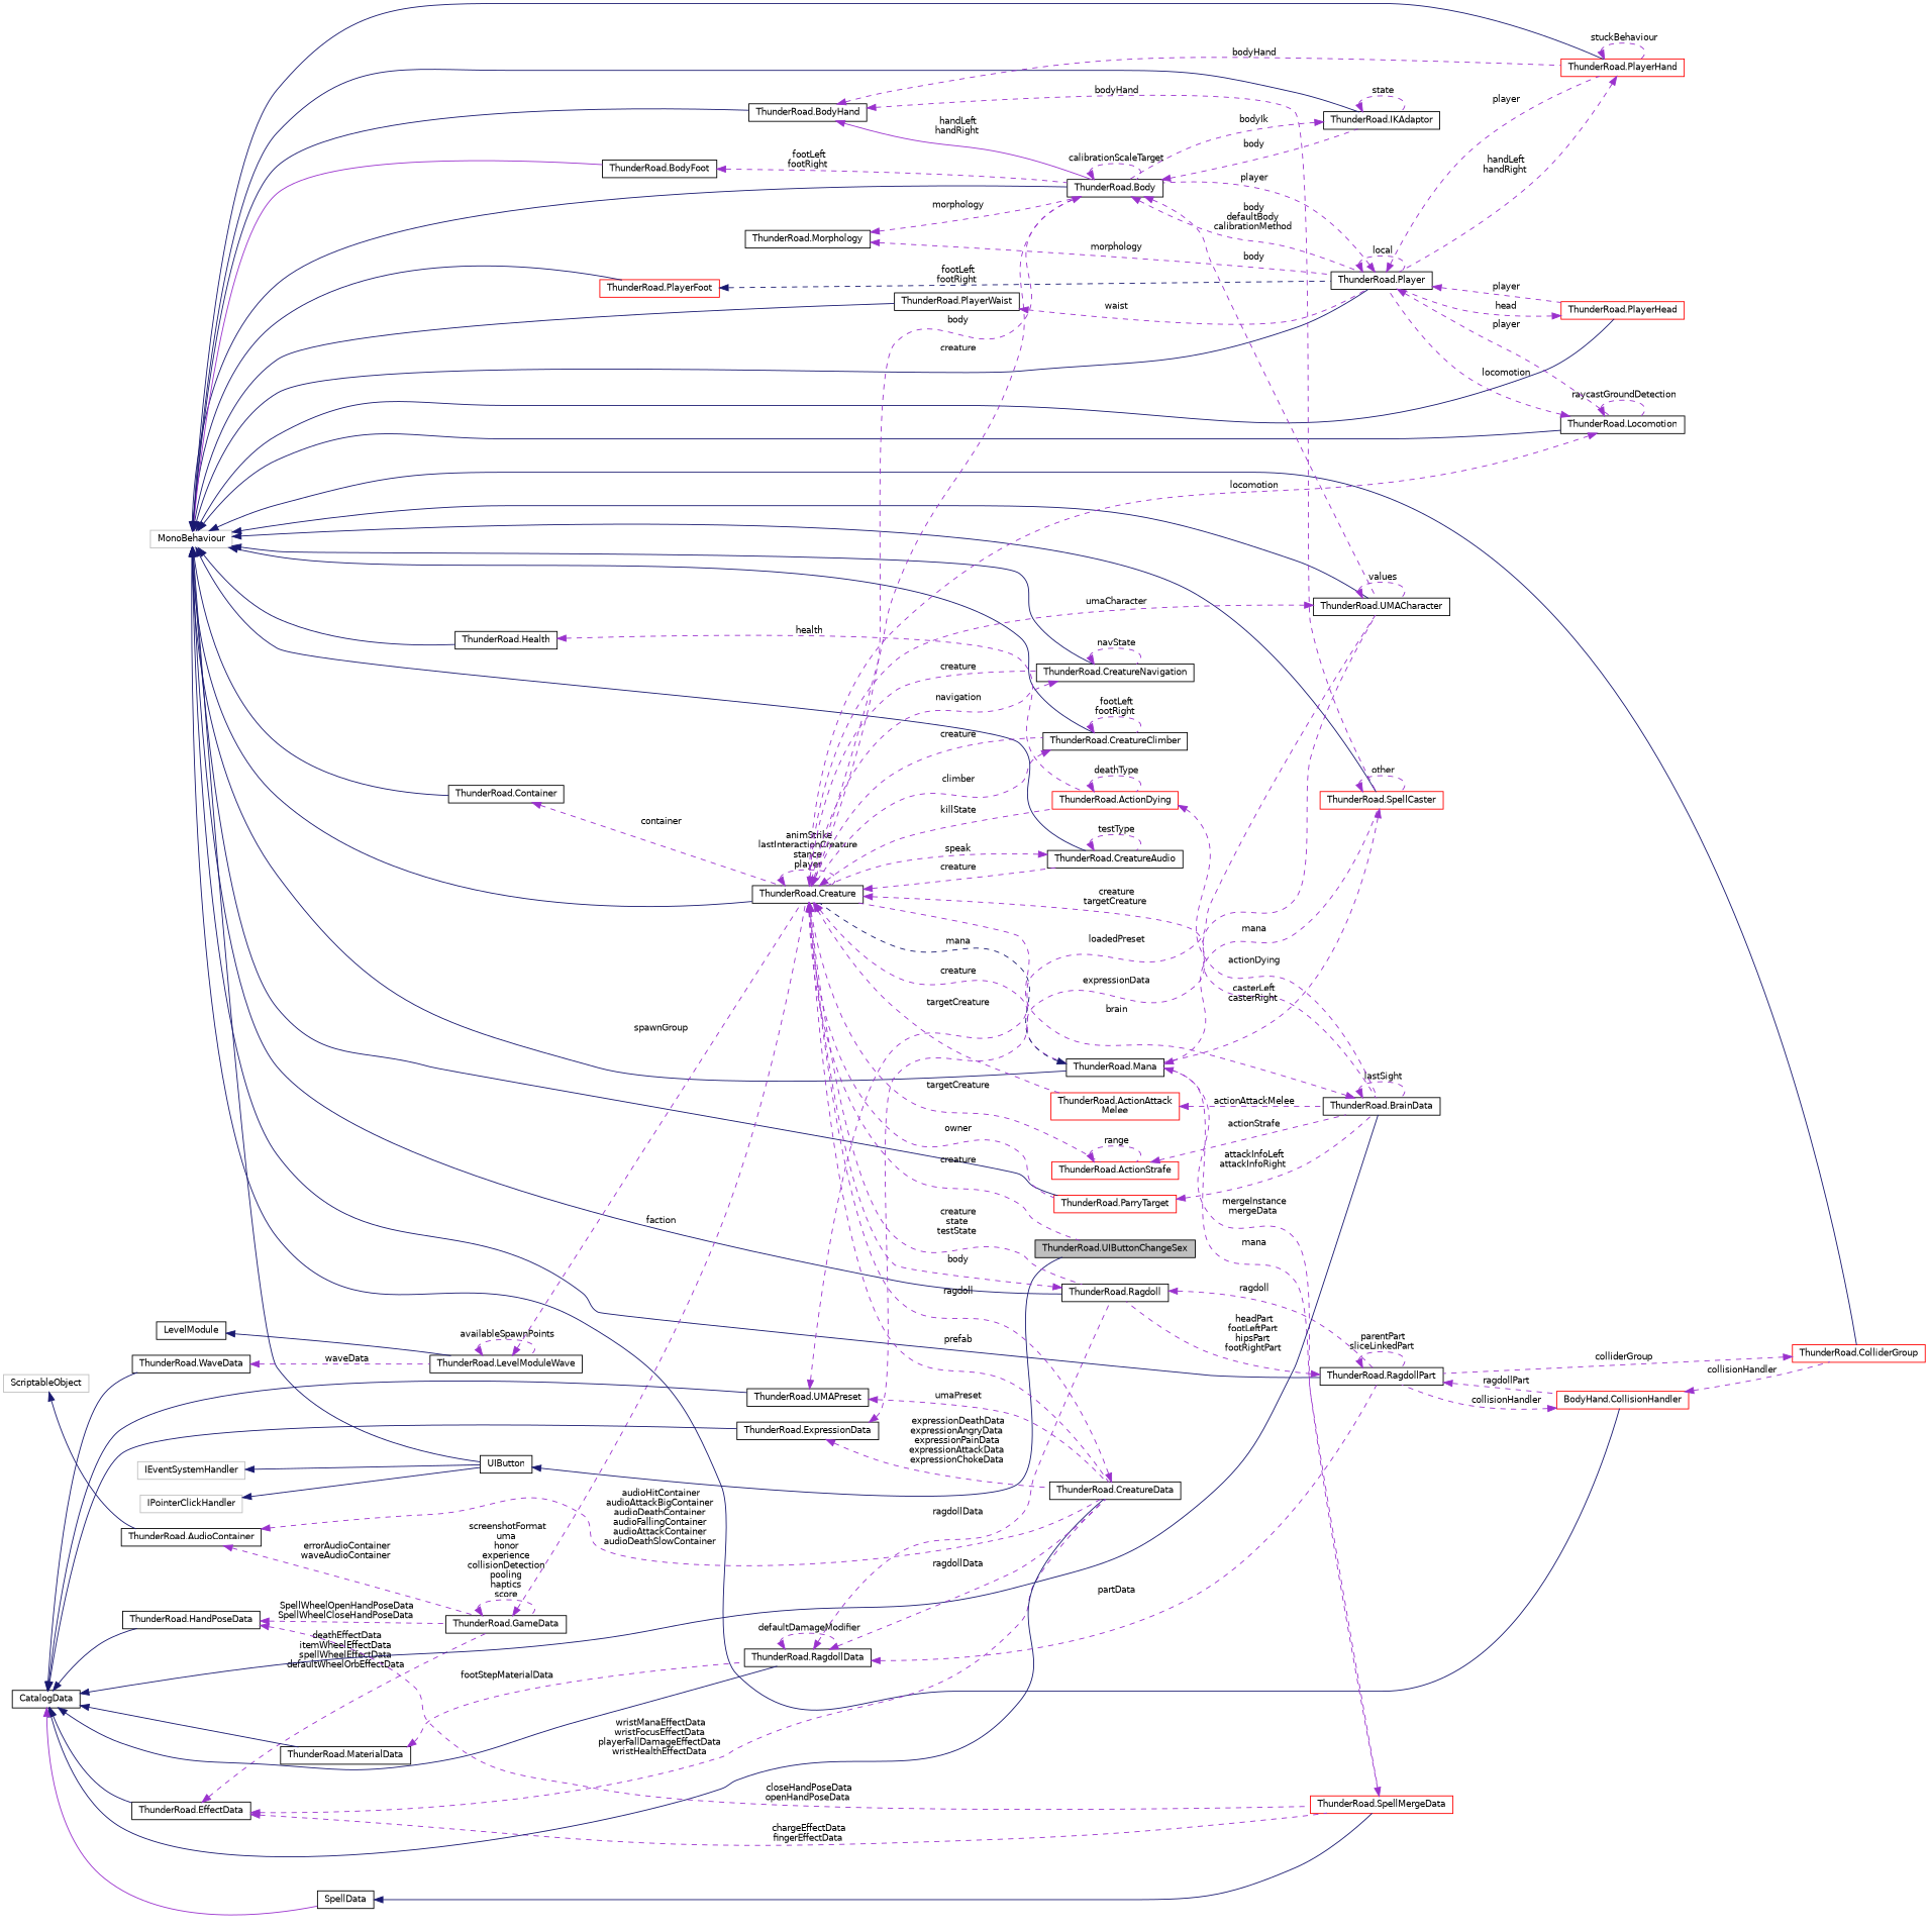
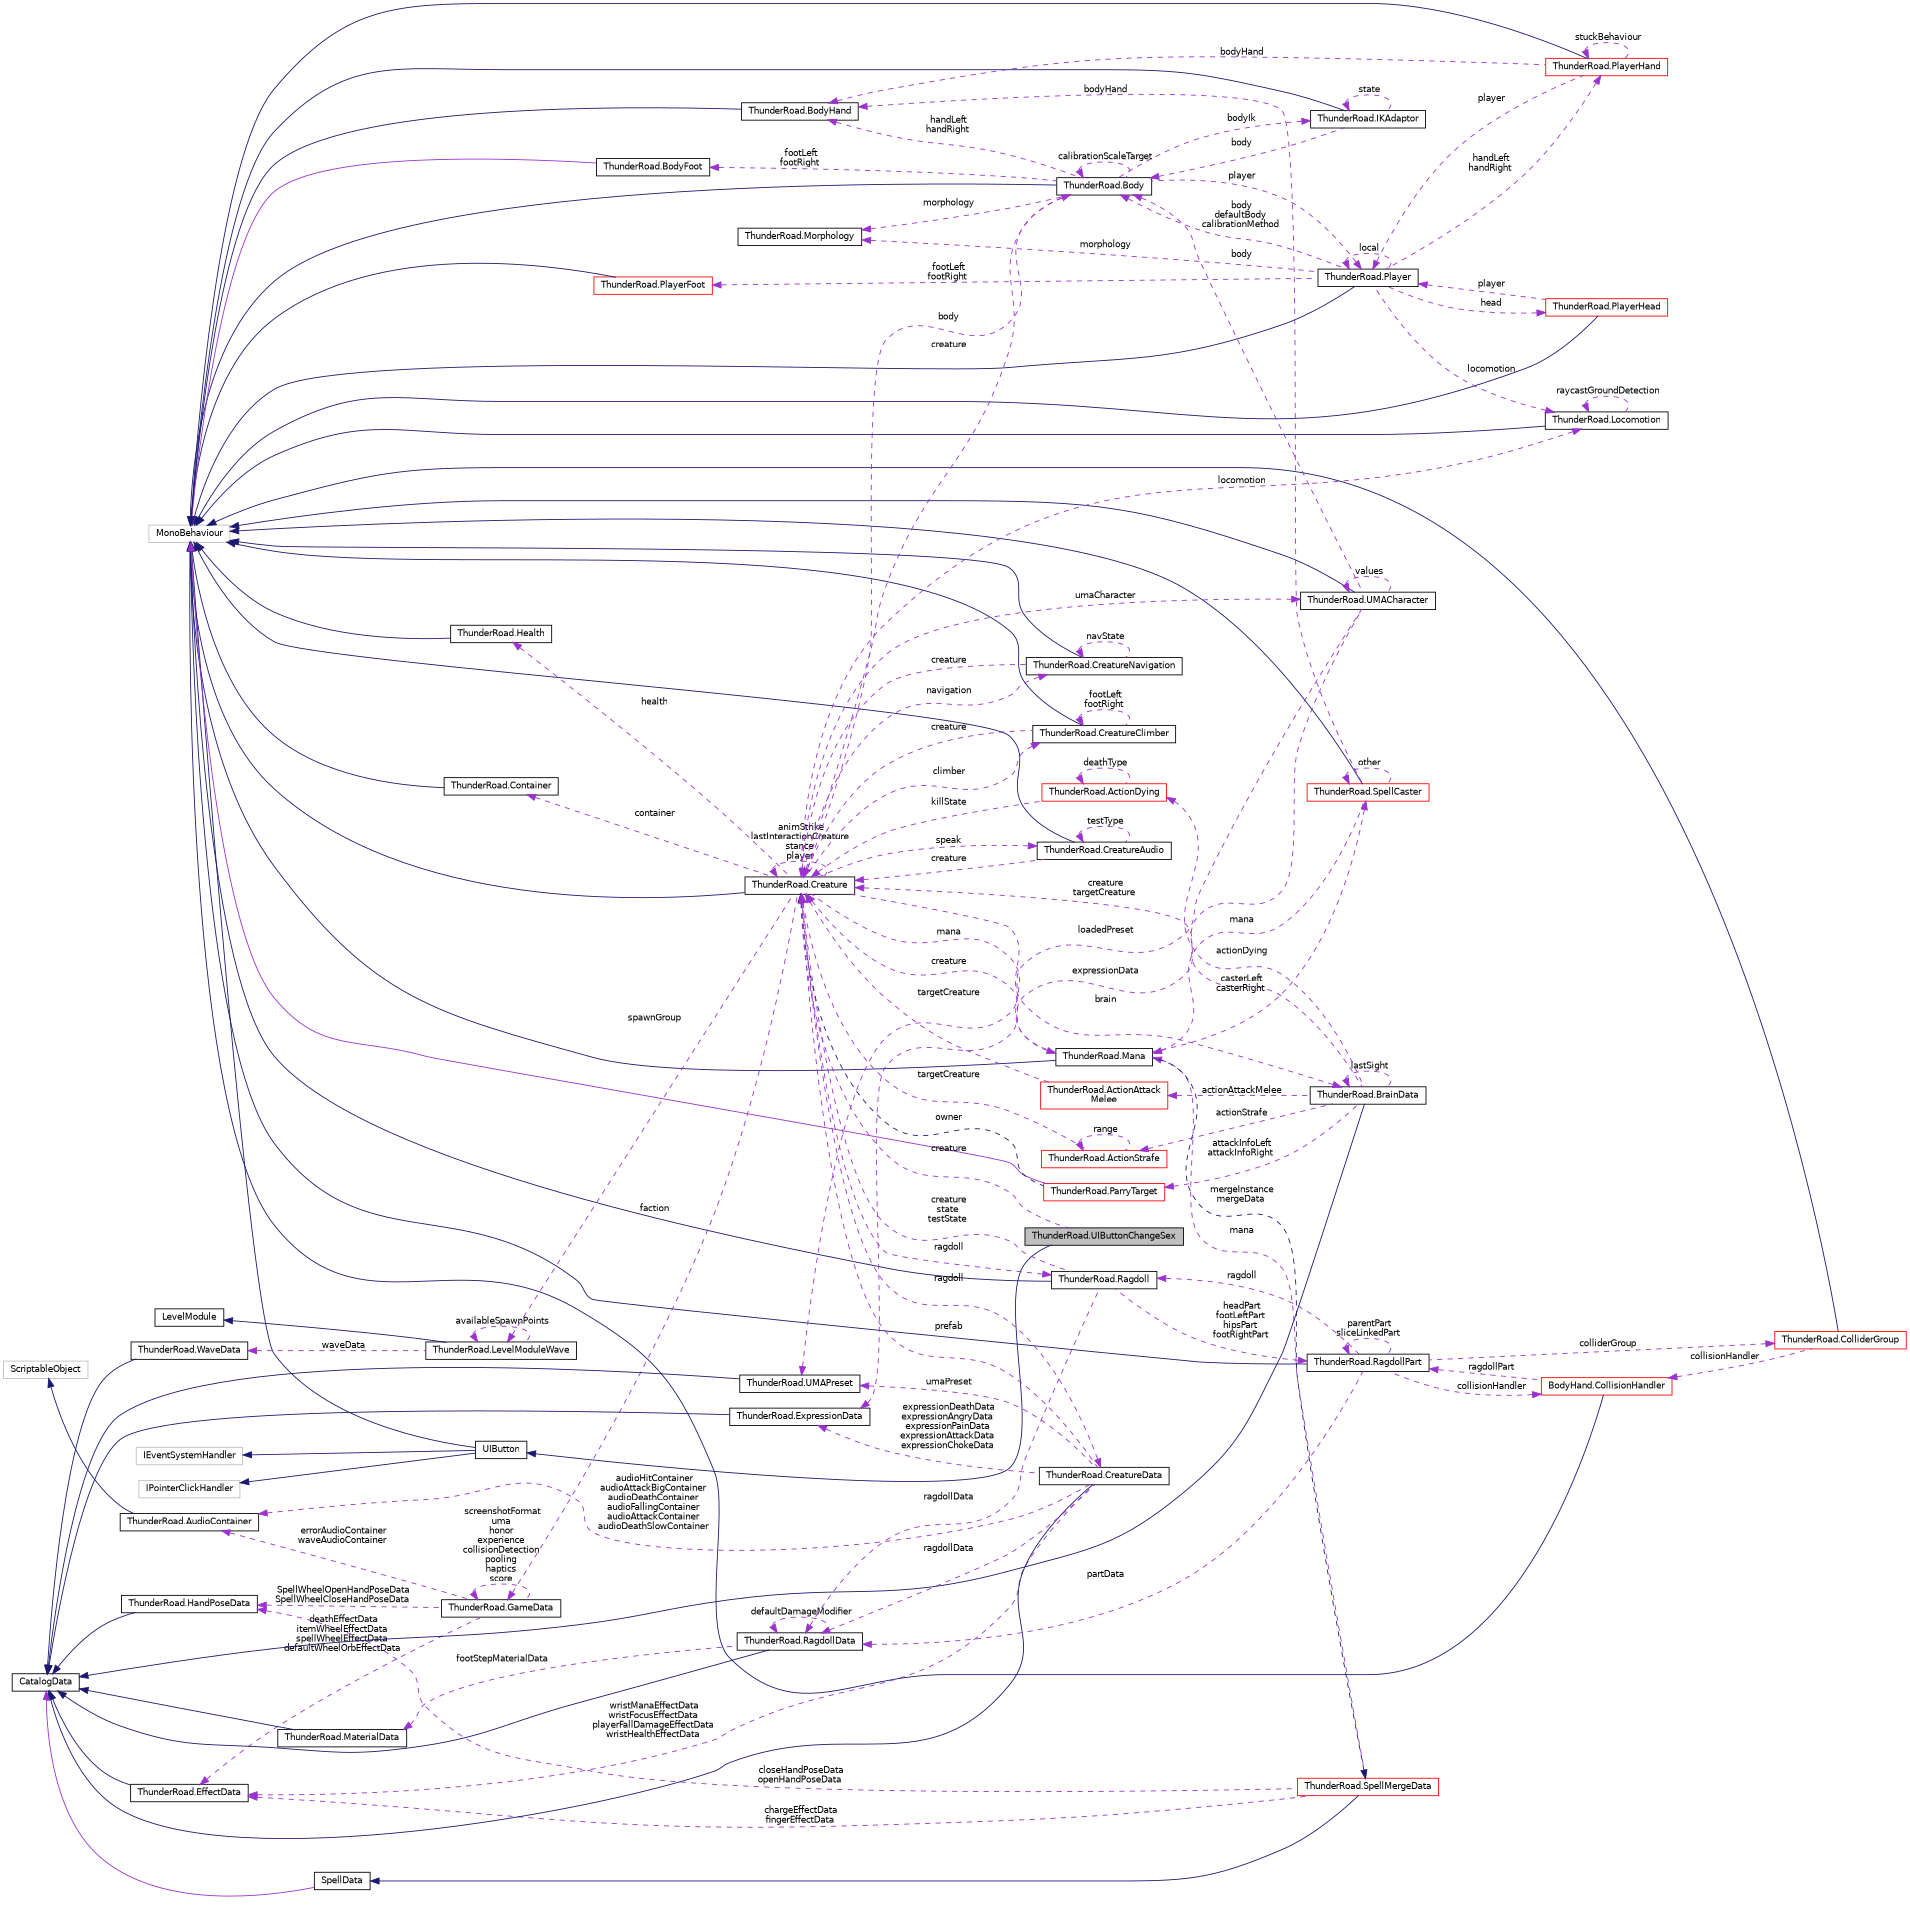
  digraph {
    rankdir=LR
    node [color=black fillcolor=white fontname=Helvetica fontsize=10 shape=record style=filled]
    edge [color=darkorchid3 dir=back fontname=Helvetica fontsize=10 labelfontname=Helvetica labelfontsize=10 style=dashed]
    n1 [fillcolor=grey75 fontcolor=black height=0.2 label="ThunderRoad.UIButtonChangeSex" width=0.4]
    n2 [height=0.2 label=UIButton width=0.4]
    n3 [color=grey75 height=0.2 label=MonoBehaviour width=0.4]
    n4 [height=0.2 label="ThunderRoad.Creature" width=0.4]
    n5 [height=0.2 label="ThunderRoad.CreatureClimber" width=0.4]
    n6 [height=0.2 label="ThunderRoad.Health" width=0.4]
    n7 [height=0.2 label="ThunderRoad.Locomotion" width=0.4]
    n8 [height=0.2 label="ThunderRoad.Player" width=0.4]
    n9 [color=red height=0.2 label="ThunderRoad.PlayerFoot" width=0.4]
    n10 [color=red height=0.2 label="ThunderRoad.PlayerHead" width=0.4]
    n11 [height=0.2 label="ThunderRoad.Body" width=0.4]
    n12 [height=0.2 label="ThunderRoad.IKAdaptor" width=0.4]
    n13 [height=0.2 label="ThunderRoad.BodyHand" width=0.4]
    n14 [height=0.2 label="ThunderRoad.BodyFoot" width=0.4]
-   n15 [height=0.2 label="ThunderRoad.PlayerWaist" width=0.4]
    n16 [color=red height=0.2 label="ThunderRoad.PlayerHand" width=0.4]
    n17 [height=0.2 label="ThunderRoad.Ragdoll" width=0.4]
    n18 [height=0.2 label="ThunderRoad.RagdollPart" width=0.4]
    n19 [color=red height=0.2 label="BodyHand.CollisionHandler" width=0.4]
    n20 [color=red height=0.2 label="ThunderRoad.ColliderGroup" width=0.4]
    n21 [height=0.2 label="ThunderRoad.CreatureAudio" width=0.4]
    n22 [height=0.2 label="ThunderRoad.Mana" width=0.4]
    n23 [color=red height=0.2 label="ThunderRoad.SpellCaster" width=0.4]
    n24 [height=0.2 label="ThunderRoad.UMACharacter" width=0.4]
    n25 [height=0.2 label="ThunderRoad.Container" width=0.4]
    n26 [color=red height=0.2 label="ThunderRoad.ParryTarget" width=0.4]
    n27 [height=0.2 label="ThunderRoad.CreatureNavigation" width=0.4]
    n28 [height=0.2 label="ThunderRoad.CreatureData" width=0.4]
    n29 [height=0.2 label="ThunderRoad.BrainData" width=0.4]
    n30 [color=red height=0.2 label="ThunderRoad.ActionDying" width=0.4]
    n31 [color=red height=0.2 label="ThunderRoad.ActionAttack\lMelee" width=0.4]
    n32 [color=red height=0.2 label="ThunderRoad.ActionStrafe" width=0.4]
    n33 [color=red height=0.2 label="ThunderRoad.SpellMergeData" width=0.4]
    n34 [color=grey75 height=0.2 label=IPointerClickHandler width=0.4]
    n35 [color=grey75 height=0.2 label=IEventSystemHandler width=0.4]
    n36 [height=0.2 label="ThunderRoad.GameData" width=0.4]
    n37 [height=0.2 label="ThunderRoad.EffectData" width=0.4]
    n38 [height=0.2 label=CatalogData width=0.4]
    n39 [height=0.2 label="ThunderRoad.HandPoseData" width=0.4]
    n40 [height=0.2 label="ThunderRoad.WaveData" width=0.4]
    n41 [height=0.2 label="ThunderRoad.RagdollData" width=0.4]
    n42 [height=0.2 label="ThunderRoad.MaterialData" width=0.4]
    n43 [height=0.2 label="ThunderRoad.UMAPreset" width=0.4]
    n44 [height=0.2 label="ThunderRoad.ExpressionData" width=0.4]
    n45 [height=0.2 label=SpellData width=0.4]
    n46 [height=0.2 label="ThunderRoad.LevelModuleWave" width=0.4]
    n47 [height=0.2 label="ThunderRoad.AudioContainer" width=0.4]
    n48 [color=grey75 height=0.2 label=ScriptableObject width=0.4]
    n49 [height=0.2 label=LevelModule width=0.4]
    n50 [height=0.2 label="ThunderRoad.Morphology" width=0.4]
    n2 -> n1 [color=midnightblue style=solid]
    n3 -> n2 [color=midnightblue style=solid]
    n3 -> n4 [color=midnightblue style=solid]
    n3 -> n5 [color=midnightblue style=solid]
    n3 -> n6 [color=midnightblue style=solid]
    n3 -> n7 [color=midnightblue style=solid]
    n3 -> n8 [color=midnightblue style=solid]
    n3 -> n9 [color=midnightblue style=solid]
    n3 -> n10 [color=midnightblue style=solid]
    n3 -> n11 [color=midnightblue style=solid]
    n3 -> n12 [color=midnightblue style=solid]
    n3 -> n13 [color=midnightblue style=solid]
    n3 -> n14 [style=solid]
-   n3 -> n15 [color=midnightblue style=solid]
    n3 -> n16 [color=midnightblue style=solid]
    n3 -> n17 [color=midnightblue style=solid]
    n3 -> n18 [color=midnightblue style=solid]
    n3 -> n19 [color=midnightblue style=solid]
    n3 -> n20 [color=midnightblue style=solid]
    n3 -> n21 [color=midnightblue style=solid]
    n3 -> n22 [color=midnightblue style=solid]
    n3 -> n23 [color=midnightblue style=solid]
    n3 -> n24 [color=midnightblue style=solid]
    n3 -> n25 [color=midnightblue style=solid]
-   n3 -> n26 [color=midnightblue style=solid]
+   n3 -> n26 [style=solid]
    n3 -> n27 [color=midnightblue style=solid]
    n4 -> n1 [label=" creature"]
    n4 -> n4 [label=" animStrike\nlastInteractionCreature\nstance\nplayer"]
    n4 -> n5 [label=" creature"]
    n4 -> n11 [label=" creature"]
    n4 -> n17 [label=" creature\nstate\ntestState"]
    n4 -> n21 [label=" creature"]
    n4 -> n22 [label=" creature"]
-   n4 -> n26 [label=" owner"]
+   n4 -> n26 [color=midnightblue label=" owner"]
    n4 -> n27 [label=" creature"]
    n4 -> n28 [label=" prefab"]
    n4 -> n29 [label=" creature\ntargetCreature"]
    n4 -> n30 [label=" killState"]
    n4 -> n31 [label=" targetCreature"]
    n4 -> n32 [label=" targetCreature"]
    n5 -> n4 [label=" climber"]
    n5 -> n5 [label=" footLeft\nfootRight"]
-   n6 -> n30 [label=" health"]
+   n6 -> n4 [label=" health"]
    n7 -> n4 [label=" locomotion"]
    n7 -> n7 [label=" raycastGroundDetection"]
    n7 -> n8 [label=" locomotion"]
-   n8 -> n7 [label=" player"]
    n8 -> n8 [label=" local"]
    n8 -> n10 [label=" player"]
    n8 -> n11 [label=" player"]
    n8 -> n16 [label=" player"]
-   n9 -> n8 [color=midnightblue label=" footLeft\nfootRight"]
+   n9 -> n8 [label=" footLeft\nfootRight"]
    n10 -> n8 [label=" head"]
    n11 -> n4 [label=" body"]
    n11 -> n8 [label=" body\ndefaultBody\ncalibrationMethod"]
    n11 -> n11 [label=" calibrationScaleTarget"]
    n11 -> n12 [label=" body"]
    n11 -> n24 [label=" body"]
    n12 -> n11 [label=" bodyIk"]
    n12 -> n12 [label=" state"]
-   n13 -> n11 [label=" handLeft\nhandRight" style=solid]
+   n13 -> n11 [label=" handLeft\nhandRight"]
    n13 -> n16 [label=" bodyHand"]
    n13 -> n23 [label=" bodyHand"]
    n14 -> n11 [label=" footLeft\nfootRight"]
-   n15 -> n8 [label=" waist"]
    n16 -> n8 [label=" handLeft\nhandRight"]
    n16 -> n16 [label=" stuckBehaviour"]
-   n17 -> n4 [label=" body"]
+   n17 -> n4 [label=" ragdoll"]
    n17 -> n18 [label=" ragdoll"]
    n18 -> n17 [label=" headPart\nfootLeftPart\nhipsPart\nfootRightPart"]
    n18 -> n18 [label=" parentPart\nsliceLinkedPart"]
    n18 -> n19 [label=" ragdollPart"]
    n19 -> n18 [label=" collisionHandler"]
    n19 -> n20 [label=" collisionHandler"]
    n20 -> n18 [label=" colliderGroup"]
    n21 -> n4 [label=" speak"]
    n21 -> n21 [label=" testType"]
-   n22 -> n4 [color=midnightblue label=" mana"]
+   n22 -> n4 [label=" mana"]
    n22 -> n23 [label=" mana"]
    n22 -> n33 [label=" mana"]
    n23 -> n22 [label=" casterLeft\ncasterRight"]
    n23 -> n23 [label=" other"]
    n24 -> n4 [label=" umaCharacter"]
    n24 -> n24 [label=" values"]
    n25 -> n4 [label=" container"]
    n26 -> n29 [label=" attackInfoLeft\nattackInfoRight"]
    n27 -> n4 [label=" navigation"]
    n27 -> n27 [label=" navState"]
    n28 -> n4 [label=" ragdoll"]
    n29 -> n4 [label=" brain"]
    n29 -> n29 [label=" lastSight"]
    n30 -> n29 [label=" actionDying"]
    n30 -> n30 [label=" deathType"]
    n31 -> n29 [label=" actionAttackMelee"]
    n32 -> n29 [label=" actionStrafe"]
    n32 -> n32 [label=" range"]
-   n33 -> n22 [label=" mergeInstance\nmergeData"]
+   n33 -> n22 [color=midnightblue label=" mergeInstance\nmergeData"]
    n34 -> n2 [color=midnightblue style=solid]
    n35 -> n2 [color=midnightblue style=solid]
    n36 -> n4 [label=" faction"]
    n36 -> n36 [label=" screenshotFormat\numa\nhonor\nexperience\ncollisionDetection\npooling\nhaptics\nscore"]
    n37 -> n28 [label=" wristManaEffectData\nwristFocusEffectData\nplayerFallDamageEffectData\nwristHealthEffectData"]
    n37 -> n33 [label=" chargeEffectData\nfingerEffectData"]
    n37 -> n36 [label=" deathEffectData\nitemWheelEffectData\nspellWheelEffectData\ndefaultWheelOrbEffectData"]
    n38 -> n28 [color=midnightblue style=solid]
    n38 -> n29 [color=midnightblue style=solid]
    n38 -> n37 [color=midnightblue style=solid]
    n38 -> n39 [color=midnightblue style=solid]
    n38 -> n40 [color=midnightblue style=solid]
    n38 -> n41 [color=midnightblue style=solid]
    n38 -> n42 [color=midnightblue style=solid]
    n38 -> n43 [color=midnightblue style=solid]
    n38 -> n44 [color=midnightblue style=solid]
    n38 -> n45 [style=solid]
    n39 -> n33 [label=" closeHandPoseData\nopenHandPoseData"]
    n39 -> n36 [label=" SpellWheelOpenHandPoseData\nSpellWheelCloseHandPoseData"]
    n40 -> n46 [label=" waveData"]
    n41 -> n17 [label=" ragdollData"]
    n41 -> n18 [label=" partData"]
    n41 -> n28 [label=" ragdollData"]
    n41 -> n41 [label=" defaultDamageModifier"]
    n42 -> n41 [label=" footStepMaterialData"]
    n43 -> n24 [label=" loadedPreset"]
    n43 -> n28 [label=" umaPreset"]
    n44 -> n24 [label=" expressionData"]
    n44 -> n28 [label=" expressionDeathData\nexpressionAngryData\nexpressionPainData\nexpressionAttackData\nexpressionChokeData"]
    n45 -> n33 [color=midnightblue style=solid]
    n46 -> n4 [label=" spawnGroup"]
    n46 -> n46 [label=" availableSpawnPoints"]
    n47 -> n28 [label=" audioHitContainer\naudioAttackBigContainer\naudioDeathContainer\naudioFallingContainer\naudioAttackContainer\naudioDeathSlowContainer"]
    n47 -> n36 [label=" errorAudioContainer\nwaveAudioContainer"]
    n48 -> n47 [color=midnightblue style=solid]
    n49 -> n46 [color=midnightblue style=solid]
    n50 -> n8 [label=" morphology"]
    n50 -> n11 [label=" morphology"]
  }
